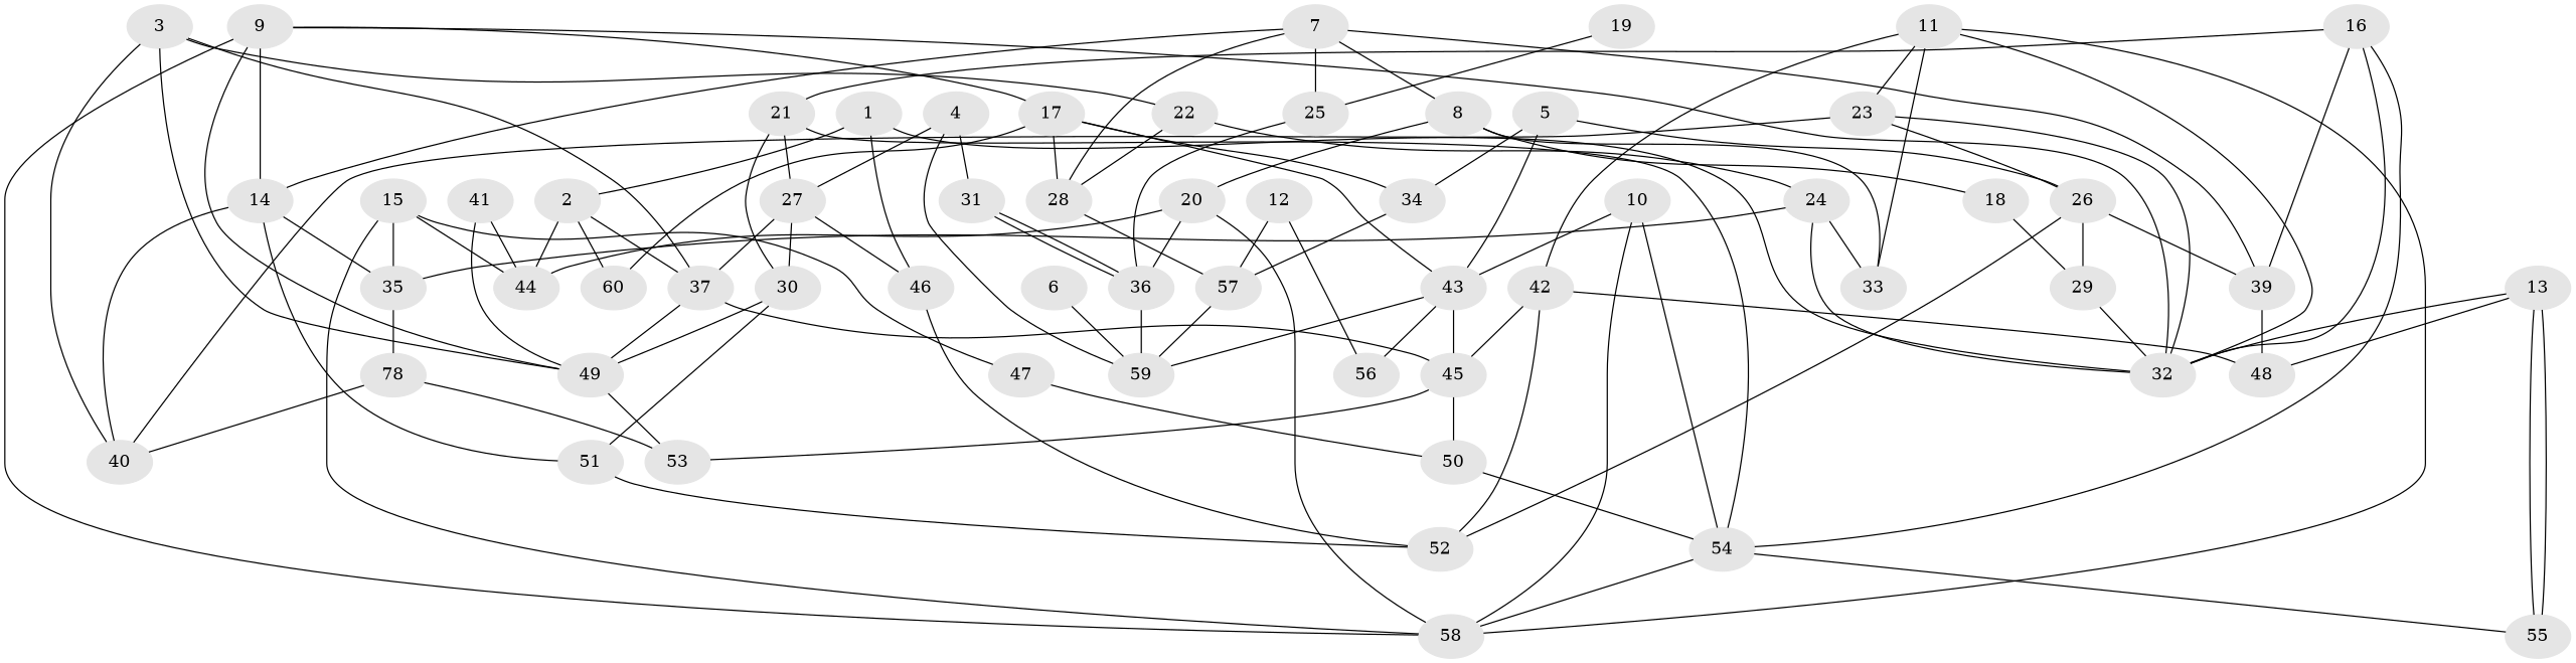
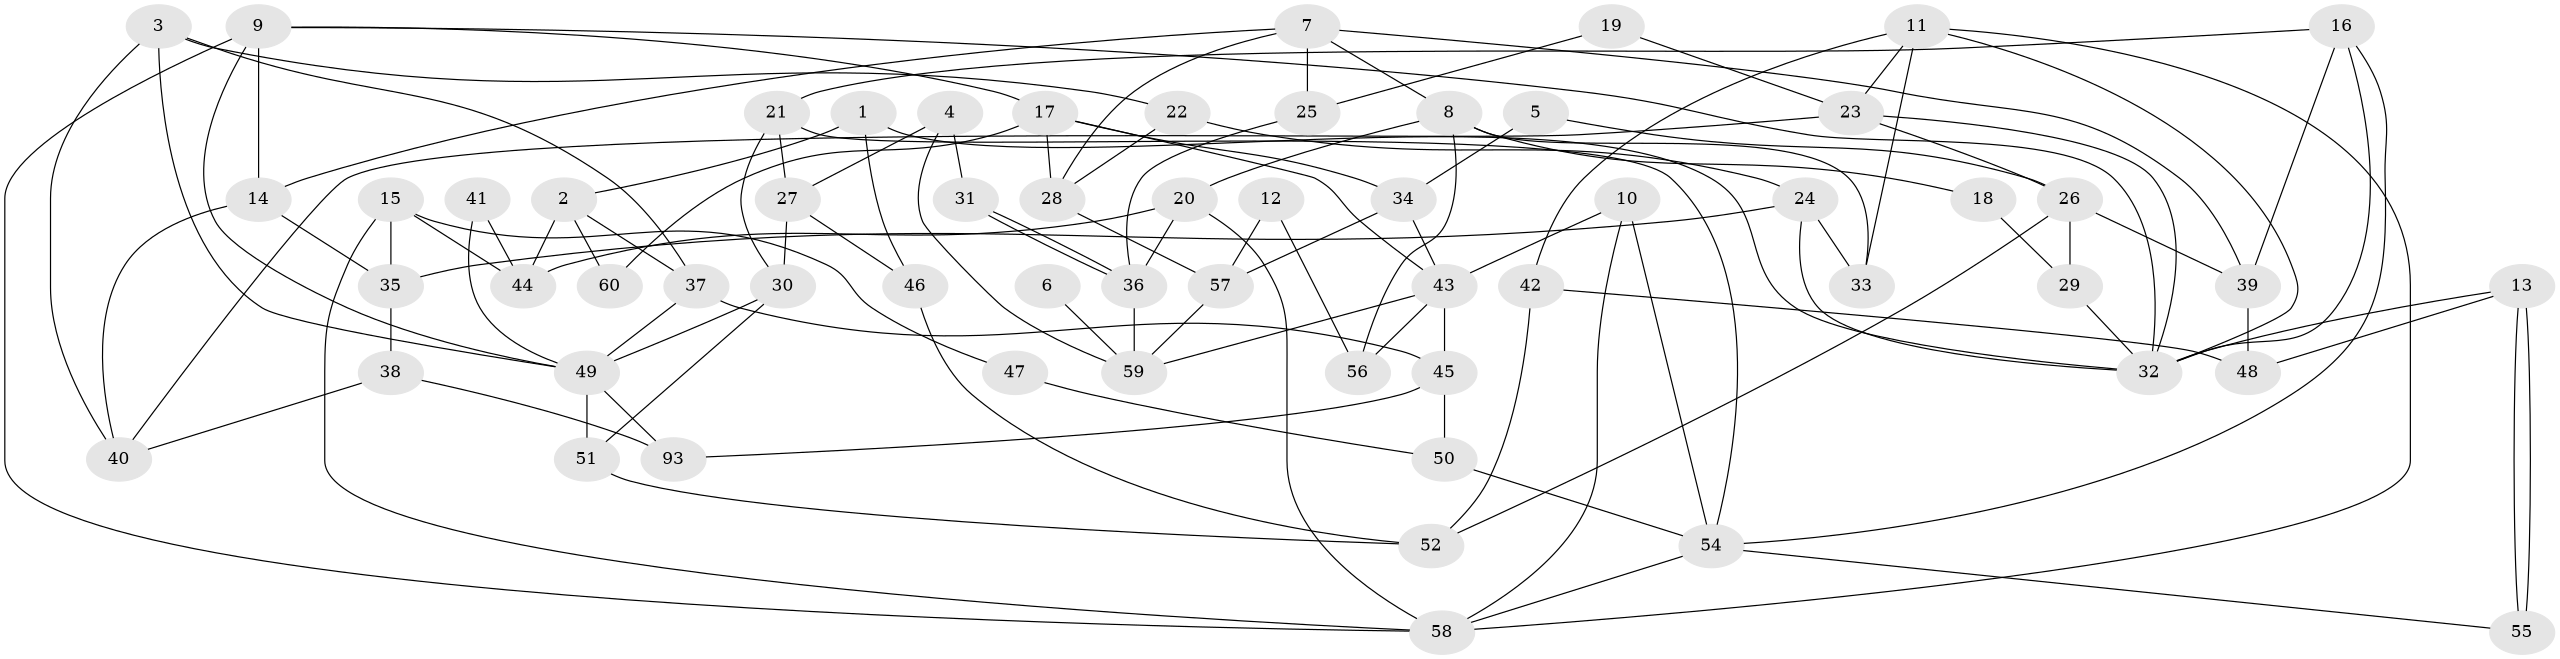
  graph {
    node [color=gray90 style=filled]
    1
    2
    32
    46
    37
    44
    60
    52
    49
    45
    3
    22
    40
    28
    24
-   53
+   53 [label=93]
    4
    27
    31
    59
    30
    36
    5
    26
    34
    43
    11
    33
    58
    23
    42
    39
    29
    57
    56
    6
    9
    14
    17
    7
    8
    25
    18
    20
    35
    51
    48
    10
    54
    55
    12
    13
-   38 [label=78]
+   38
    15
    47
    50
    16
    21
    19
    41
    1 -- 2
    1 -- 32
    1 -- 46
    2 -- 37
    2 -- 44
    2 -- 60
    46 -- 52
    37 -- 49
    37 -- 45
    49 -- 53
    45 -- 53
    45 -- 50
    3 -- 37
    3 -- 49
    3 -- 22
    3 -- 40
    22 -- 28
    22 -- 24
    28 -- 57
    24 -- 32
    24 -- 33
    24 -- 35
    4 -- 27
    4 -- 31
    4 -- 59
    27 -- 46
-   27 -- 37
    27 -- 30
    31 -- 36
    31 -- 36
    30 -- 49
    30 -- 51
    36 -- 59
    5 -- 26
    5 -- 34
-   5 -- 43
+   34 -- 43
    26 -- 52
    26 -- 39
    26 -- 29
    34 -- 57
    43 -- 45
    43 -- 59
    43 -- 56
    11 -- 32
    11 -- 33
    11 -- 58
    11 -- 23
    11 -- 42
    23 -- 32
    23 -- 40
    23 -- 26
    42 -- 52
-   42 -- 45
    42 -- 48
    39 -- 48
    29 -- 32
    57 -- 59
    6 -- 59
    9 -- 32
    9 -- 49
    9 -- 58
    9 -- 14
    9 -- 17
    14 -- 40
    14 -- 35
-   14 -- 51
+   49 -- 51
    17 -- 60
    17 -- 28
    17 -- 34
    17 -- 43
    7 -- 28
    7 -- 39
    7 -- 14
    7 -- 8
    7 -- 25
    8 -- 33
+   8 -- 56
    8 -- 18
    8 -- 20
    25 -- 36
    18 -- 29
    20 -- 44
    20 -- 36
    20 -- 58
    35 -- 38
    51 -- 52
    10 -- 43
    10 -- 58
    10 -- 54
    54 -- 58
    54 -- 55
    12 -- 57
    12 -- 56
    13 -- 32
    13 -- 48
    13 -- 55
    13 -- 55
    38 -- 40
    38 -- 53
    15 -- 44
    15 -- 58
    15 -- 35
    15 -- 47
    47 -- 50
    50 -- 54
    16 -- 32
    16 -- 39
    16 -- 54
    16 -- 21
    21 -- 27
    21 -- 30
    21 -- 54
+   19 -- 23
    19 -- 25
    41 -- 44
    41 -- 49
  }
